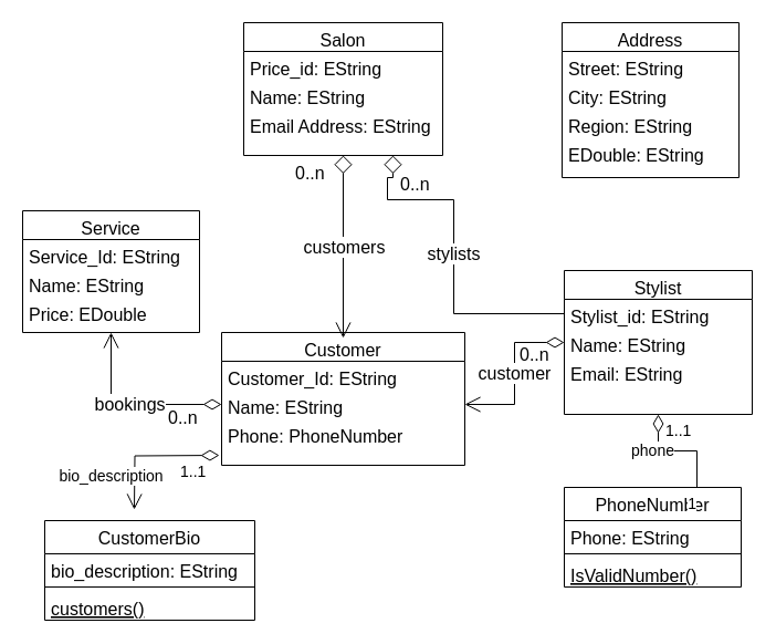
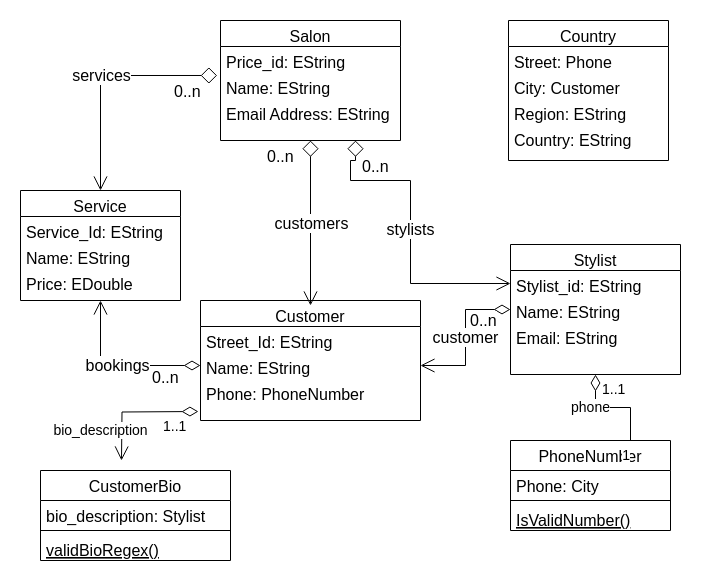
  <mxCell id="0" />
  <mxCell id="1" parent="0" />
  <mxCell id="2" value="Salon" style="swimlane;fontStyle=0;align=center;verticalAlign=top;childLayout=stackLayout;horizontal=1;startSize=26;horizontalStack=0;resizeParent=1;resizeLast=0;collapsible=1;marginBottom=0;rounded=0;shadow=0;strokeWidth=1;fontSize=16;" parent="1" vertex="1"><mxGeometry x="220" y="20" width="180" height="120" as="geometry"><mxRectangle x="230" y="140" width="160" height="26" as="alternateBounds" /></mxGeometry></mxCell>
  <mxCell id="3" value="Price_id: EString" style="text;align=left;verticalAlign=top;spacingLeft=4;spacingRight=4;overflow=hidden;rotatable=0;points=[[0,0.5],[1,0.5]];portConstraint=eastwest;fontSize=16;" parent="2" vertex="1"><mxGeometry y="26" width="180" height="26" as="geometry" /></mxCell>
  <mxCell id="4" value="Name: EString" style="text;align=left;verticalAlign=top;spacingLeft=4;spacingRight=4;overflow=hidden;rotatable=0;points=[[0,0.5],[1,0.5]];portConstraint=eastwest;rounded=0;shadow=0;html=0;fontSize=16;" parent="2" vertex="1"><mxGeometry y="52" width="180" height="26" as="geometry" /></mxCell>
  <mxCell id="5" value="Email Address: EString" style="text;align=left;verticalAlign=top;spacingLeft=4;spacingRight=4;overflow=hidden;rotatable=0;points=[[0,0.5],[1,0.5]];portConstraint=eastwest;rounded=0;shadow=0;html=0;fontSize=16;" parent="2" vertex="1"><mxGeometry y="78" width="180" height="26" as="geometry" /></mxCell>
  <mxCell id="6" value="Customer" style="swimlane;fontStyle=0;align=center;verticalAlign=top;childLayout=stackLayout;horizontal=1;startSize=26;horizontalStack=0;resizeParent=1;resizeLast=0;collapsible=1;marginBottom=0;rounded=0;shadow=0;strokeWidth=1;fontSize=16;" parent="1" vertex="1"><mxGeometry x="200" y="300" width="220" height="120" as="geometry"><mxRectangle x="130" y="380" width="160" height="26" as="alternateBounds" /></mxGeometry></mxCell>
- <mxCell id="7" value="Customer_Id: EString" style="text;align=left;verticalAlign=top;spacingLeft=4;spacingRight=4;overflow=hidden;rotatable=0;points=[[0,0.5],[1,0.5]];portConstraint=eastwest;fontSize=16;" parent="6" vertex="1"><mxGeometry y="26" width="220" height="26" as="geometry" /></mxCell>
+ <mxCell id="7" value="Street_Id: EString" style="text;align=left;verticalAlign=top;spacingLeft=4;spacingRight=4;overflow=hidden;rotatable=0;points=[[0,0.5],[1,0.5]];portConstraint=eastwest;fontSize=16;" parent="6" vertex="1"><mxGeometry y="26" width="220" height="26" as="geometry" /></mxCell>
  <mxCell id="8" value="Name: EString" style="text;align=left;verticalAlign=top;spacingLeft=4;spacingRight=4;overflow=hidden;rotatable=0;points=[[0,0.5],[1,0.5]];portConstraint=eastwest;rounded=0;shadow=0;html=0;fontSize=16;" parent="6" vertex="1"><mxGeometry y="52" width="220" height="26" as="geometry" /></mxCell>
  <mxCell id="9" value="Phone: PhoneNumber" style="text;align=left;verticalAlign=top;spacingLeft=4;spacingRight=4;overflow=hidden;rotatable=0;points=[[0,0.5],[1,0.5]];portConstraint=eastwest;fontSize=16;" parent="6" vertex="1"><mxGeometry y="78" width="220" height="26" as="geometry" /></mxCell>
  <mxCell id="10" value="Stylist" style="swimlane;fontStyle=0;align=center;verticalAlign=top;childLayout=stackLayout;horizontal=1;startSize=26;horizontalStack=0;resizeParent=1;resizeLast=0;collapsible=1;marginBottom=0;rounded=0;shadow=0;strokeWidth=1;fontSize=16;" parent="1" vertex="1"><mxGeometry x="510" y="244" width="170" height="130" as="geometry"><mxRectangle x="340" y="380" width="170" height="26" as="alternateBounds" /></mxGeometry></mxCell>
  <mxCell id="11" value="Stylist_id: EString" style="text;align=left;verticalAlign=top;spacingLeft=4;spacingRight=4;overflow=hidden;rotatable=0;points=[[0,0.5],[1,0.5]];portConstraint=eastwest;fontSize=16;" parent="10" vertex="1"><mxGeometry y="26" width="170" height="26" as="geometry" /></mxCell>
  <mxCell id="12" value="Name: EString" style="text;align=left;verticalAlign=top;spacingLeft=4;spacingRight=4;overflow=hidden;rotatable=0;points=[[0,0.5],[1,0.5]];portConstraint=eastwest;fontSize=16;" parent="10" vertex="1"><mxGeometry y="52" width="170" height="26" as="geometry" /></mxCell>
  <mxCell id="13" value="Email: EString" style="text;align=left;verticalAlign=top;spacingLeft=4;spacingRight=4;overflow=hidden;rotatable=0;points=[[0,0.5],[1,0.5]];portConstraint=eastwest;fontSize=16;" parent="10" vertex="1"><mxGeometry y="78" width="170" height="26" as="geometry" /></mxCell>
- <mxCell id="14" value="Address" style="swimlane;fontStyle=0;align=center;verticalAlign=top;childLayout=stackLayout;horizontal=1;startSize=26;horizontalStack=0;resizeParent=1;resizeLast=0;collapsible=1;marginBottom=0;rounded=0;shadow=0;strokeWidth=1;fontSize=16;" parent="1" vertex="1"><mxGeometry x="508" y="20" width="160" height="140" as="geometry"><mxRectangle x="550" y="140" width="160" height="26" as="alternateBounds" /></mxGeometry></mxCell>
- <mxCell id="15" value="Street: EString" style="text;align=left;verticalAlign=top;spacingLeft=4;spacingRight=4;overflow=hidden;rotatable=0;points=[[0,0.5],[1,0.5]];portConstraint=eastwest;fontSize=16;" parent="14" vertex="1"><mxGeometry y="26" width="160" height="26" as="geometry" /></mxCell>
- <mxCell id="16" value="City: EString" style="text;align=left;verticalAlign=top;spacingLeft=4;spacingRight=4;overflow=hidden;rotatable=0;points=[[0,0.5],[1,0.5]];portConstraint=eastwest;rounded=0;shadow=0;html=0;fontSize=16;" parent="14" vertex="1"><mxGeometry y="52" width="160" height="26" as="geometry" /></mxCell>
+ <mxCell id="14" value="Country" style="swimlane;fontStyle=0;align=center;verticalAlign=top;childLayout=stackLayout;horizontal=1;startSize=26;horizontalStack=0;resizeParent=1;resizeLast=0;collapsible=1;marginBottom=0;rounded=0;shadow=0;strokeWidth=1;fontSize=16;" parent="1" vertex="1"><mxGeometry x="508" y="20" width="160" height="140" as="geometry"><mxRectangle x="550" y="140" width="160" height="26" as="alternateBounds" /></mxGeometry></mxCell>
+ <mxCell id="15" value="Street: Phone" style="text;align=left;verticalAlign=top;spacingLeft=4;spacingRight=4;overflow=hidden;rotatable=0;points=[[0,0.5],[1,0.5]];portConstraint=eastwest;fontSize=16;" parent="14" vertex="1"><mxGeometry y="26" width="160" height="26" as="geometry" /></mxCell>
+ <mxCell id="16" value="City: Customer" style="text;align=left;verticalAlign=top;spacingLeft=4;spacingRight=4;overflow=hidden;rotatable=0;points=[[0,0.5],[1,0.5]];portConstraint=eastwest;rounded=0;shadow=0;html=0;fontSize=16;" parent="14" vertex="1"><mxGeometry y="52" width="160" height="26" as="geometry" /></mxCell>
  <mxCell id="17" value="Region: EString" style="text;align=left;verticalAlign=top;spacingLeft=4;spacingRight=4;overflow=hidden;rotatable=0;points=[[0,0.5],[1,0.5]];portConstraint=eastwest;rounded=0;shadow=0;html=0;fontSize=16;" parent="14" vertex="1"><mxGeometry y="78" width="160" height="26" as="geometry" /></mxCell>
- <mxCell id="18" value="EDouble: EString" style="text;align=left;verticalAlign=top;spacingLeft=4;spacingRight=4;overflow=hidden;rotatable=0;points=[[0,0.5],[1,0.5]];portConstraint=eastwest;rounded=0;shadow=0;html=0;fontSize=16;" parent="14" vertex="1"><mxGeometry y="104" width="160" height="26" as="geometry" /></mxCell>
+ <mxCell id="18" value="Country: EString" style="text;align=left;verticalAlign=top;spacingLeft=4;spacingRight=4;overflow=hidden;rotatable=0;points=[[0,0.5],[1,0.5]];portConstraint=eastwest;rounded=0;shadow=0;html=0;fontSize=16;" parent="14" vertex="1"><mxGeometry y="104" width="160" height="26" as="geometry" /></mxCell>
  <mxCell id="19" value="PhoneNumber" style="swimlane;fontStyle=0;align=center;verticalAlign=top;childLayout=stackLayout;horizontal=1;startSize=30;horizontalStack=0;resizeParent=1;resizeLast=0;collapsible=1;marginBottom=0;rounded=0;shadow=0;strokeWidth=1;fontSize=16;" parent="1" vertex="1"><mxGeometry x="510" y="440" width="160" height="90" as="geometry"><mxRectangle x="500" y="540" width="160" height="50" as="alternateBounds" /></mxGeometry></mxCell>
- <mxCell id="20" value="Phone: EString" style="text;align=left;verticalAlign=top;spacingLeft=4;spacingRight=4;overflow=hidden;rotatable=0;points=[[0,0.5],[1,0.5]];portConstraint=eastwest;fontSize=16;" parent="19" vertex="1"><mxGeometry y="30" width="160" height="26" as="geometry" /></mxCell>
+ <mxCell id="20" value="Phone: City" style="text;align=left;verticalAlign=top;spacingLeft=4;spacingRight=4;overflow=hidden;rotatable=0;points=[[0,0.5],[1,0.5]];portConstraint=eastwest;fontSize=16;" parent="19" vertex="1"><mxGeometry y="30" width="160" height="26" as="geometry" /></mxCell>
  <mxCell id="21" value="" style="line;html=1;strokeWidth=1;align=left;verticalAlign=middle;spacingTop=-1;spacingLeft=3;spacingRight=3;rotatable=0;labelPosition=right;points=[];portConstraint=eastwest;" parent="19" vertex="1"><mxGeometry y="56" width="160" height="8" as="geometry" /></mxCell>
  <mxCell id="22" value="IsValidNumber()" style="text;align=left;verticalAlign=top;spacingLeft=4;spacingRight=4;overflow=hidden;rotatable=0;points=[[0,0.5],[1,0.5]];portConstraint=eastwest;fontStyle=4;fontSize=16;" parent="19" vertex="1"><mxGeometry y="64" width="160" height="26" as="geometry" /></mxCell>
  <mxCell id="23" value="Service" style="swimlane;fontStyle=0;align=center;verticalAlign=top;childLayout=stackLayout;horizontal=1;startSize=26;horizontalStack=0;resizeParent=1;resizeLast=0;collapsible=1;marginBottom=0;rounded=0;shadow=0;strokeWidth=1;fontSize=16;" parent="1" vertex="1"><mxGeometry x="20" y="190" width="160" height="110" as="geometry"><mxRectangle x="130" y="380" width="160" height="26" as="alternateBounds" /></mxGeometry></mxCell>
  <mxCell id="24" value="Service_Id: EString" style="text;align=left;verticalAlign=top;spacingLeft=4;spacingRight=4;overflow=hidden;rotatable=0;points=[[0,0.5],[1,0.5]];portConstraint=eastwest;fontSize=16;" parent="23" vertex="1"><mxGeometry y="26" width="160" height="26" as="geometry" /></mxCell>
  <mxCell id="25" value="Name: EString" style="text;align=left;verticalAlign=top;spacingLeft=4;spacingRight=4;overflow=hidden;rotatable=0;points=[[0,0.5],[1,0.5]];portConstraint=eastwest;rounded=0;shadow=0;html=0;fontSize=16;" parent="23" vertex="1"><mxGeometry y="52" width="160" height="26" as="geometry" /></mxCell>
  <mxCell id="26" value="Price: EDouble" style="text;align=left;verticalAlign=top;spacingLeft=4;spacingRight=4;overflow=hidden;rotatable=0;points=[[0,0.5],[1,0.5]];portConstraint=eastwest;fontSize=16;" parent="23" vertex="1"><mxGeometry y="78" width="160" height="26" as="geometry" /></mxCell>
  <mxCell id="27" value="CustomerBio" style="swimlane;fontStyle=0;align=center;verticalAlign=top;childLayout=stackLayout;horizontal=1;startSize=30;horizontalStack=0;resizeParent=1;resizeLast=0;collapsible=1;marginBottom=0;rounded=0;shadow=0;strokeWidth=1;fontSize=16;" parent="1" vertex="1"><mxGeometry x="40" y="470" width="190" height="90" as="geometry"><mxRectangle x="500" y="540" width="160" height="50" as="alternateBounds" /></mxGeometry></mxCell>
- <mxCell id="28" value="bio_description: EString" style="text;align=left;verticalAlign=top;spacingLeft=4;spacingRight=4;overflow=hidden;rotatable=0;points=[[0,0.5],[1,0.5]];portConstraint=eastwest;fontSize=16;" parent="27" vertex="1"><mxGeometry y="30" width="190" height="26" as="geometry" /></mxCell>
+ <mxCell id="28" value="bio_description: Stylist" style="text;align=left;verticalAlign=top;spacingLeft=4;spacingRight=4;overflow=hidden;rotatable=0;points=[[0,0.5],[1,0.5]];portConstraint=eastwest;fontSize=16;" parent="27" vertex="1"><mxGeometry y="30" width="190" height="26" as="geometry" /></mxCell>
  <mxCell id="29" value="" style="line;html=1;strokeWidth=1;align=left;verticalAlign=middle;spacingTop=-1;spacingLeft=3;spacingRight=3;rotatable=0;labelPosition=right;points=[];portConstraint=eastwest;" parent="27" vertex="1"><mxGeometry y="56" width="190" height="8" as="geometry" /></mxCell>
- <mxCell id="30" value="customers()" style="text;align=left;verticalAlign=top;spacingLeft=4;spacingRight=4;overflow=hidden;rotatable=0;points=[[0,0.5],[1,0.5]];portConstraint=eastwest;fontStyle=4;fontSize=16;" parent="27" vertex="1"><mxGeometry y="64" width="190" height="26" as="geometry" /></mxCell>
+ <mxCell id="30" value="validBioRegex()" style="text;align=left;verticalAlign=top;spacingLeft=4;spacingRight=4;overflow=hidden;rotatable=0;points=[[0,0.5],[1,0.5]];portConstraint=eastwest;fontStyle=4;fontSize=16;" parent="27" vertex="1"><mxGeometry y="64" width="190" height="26" as="geometry" /></mxCell>
+ <mxCell id="31" value="&lt;font style=&quot;font-size: 16px&quot;&gt;services&lt;/font&gt;" style="endArrow=open;html=1;endSize=12;startArrow=diamond;startSize=14;startFill=0;edgeStyle=orthogonalEdgeStyle;rounded=0;entryX=0.5;entryY=0;entryDx=0;entryDy=0;exitX=-0.019;exitY=1.115;exitDx=0;exitDy=0;exitPerimeter=0;" parent="1" source="3" target="23" edge="1"><mxGeometry relative="1" as="geometry"><mxPoint x="60" y="79.5" as="sourcePoint" /><mxPoint x="220" y="79.5" as="targetPoint" /></mxGeometry></mxCell>
+ <mxCell id="32" value="0..n" style="edgeLabel;resizable=0;html=1;align=left;verticalAlign=top;fontSize=16;" parent="31" connectable="0" vertex="1"><mxGeometry x="-1" relative="1" as="geometry"><mxPoint x="-45" as="offset" /></mxGeometry></mxCell>
  <mxCell id="33" value="&lt;font style=&quot;font-size: 16px&quot;&gt;customers&lt;/font&gt;" style="endArrow=open;html=1;endSize=12;startArrow=diamond;startSize=14;startFill=0;edgeStyle=orthogonalEdgeStyle;rounded=0;entryX=0.5;entryY=0;entryDx=0;entryDy=0;exitX=0.5;exitY=1;exitDx=0;exitDy=0;" parent="1" source="2" edge="1"><mxGeometry relative="1" as="geometry"><mxPoint x="426.96" y="190" as="sourcePoint" /><mxPoint x="310" y="305.01" as="targetPoint" /></mxGeometry></mxCell>
  <mxCell id="34" value="0..n" style="edgeLabel;resizable=0;html=1;align=left;verticalAlign=top;fontSize=16;" parent="33" connectable="0" vertex="1"><mxGeometry x="-1" relative="1" as="geometry"><mxPoint x="-45" as="offset" /></mxGeometry></mxCell>
  <mxCell id="35" value="&lt;font style=&quot;font-size: 16px&quot;&gt;bookings&lt;/font&gt;" style="endArrow=open;html=1;endSize=12;startArrow=diamondThin;startSize=14;startFill=0;edgeStyle=orthogonalEdgeStyle;rounded=0;entryX=0.5;entryY=1;entryDx=0;entryDy=0;exitX=0;exitY=0.5;exitDx=0;exitDy=0;" parent="1" source="8" target="23" edge="1"><mxGeometry relative="1" as="geometry"><mxPoint x="10" y="374" as="sourcePoint" /><mxPoint x="170" y="374" as="targetPoint" /></mxGeometry></mxCell>
  <mxCell id="36" value="&lt;font style=&quot;font-size: 16px&quot;&gt;0..n&lt;/font&gt;" style="edgeLabel;resizable=0;html=1;align=left;verticalAlign=top;" parent="35" connectable="0" vertex="1"><mxGeometry x="-1" relative="1" as="geometry"><mxPoint x="-50" y="-4" as="offset" /></mxGeometry></mxCell>
- <mxCell id="37" value="&lt;font style=&quot;font-size: 16px&quot;&gt;stylists&lt;/font&gt;" style="endArrow=none;html=1;endSize=12;startArrow=diamond;startSize=14;startFill=0;edgeStyle=orthogonalEdgeStyle;rounded=0;entryX=0;entryY=0.5;entryDx=0;entryDy=0;exitX=0.75;exitY=1;exitDx=0;exitDy=0;" parent="1" source="2" target="11" edge="1"><mxGeometry relative="1" as="geometry"><mxPoint x="400" y="160" as="sourcePoint" /><mxPoint x="410" y="325.01" as="targetPoint" /><Array as="points"><mxPoint x="355" y="160" /><mxPoint x="350" y="160" /><mxPoint x="350" y="180" /><mxPoint x="410" y="180" /><mxPoint x="410" y="283" /></Array></mxGeometry></mxCell>
+ <mxCell id="37" value="&lt;font style=&quot;font-size: 16px&quot;&gt;stylists&lt;/font&gt;" style="endArrow=open;html=1;endSize=12;startArrow=diamond;startSize=14;startFill=0;edgeStyle=orthogonalEdgeStyle;rounded=0;entryX=0;entryY=0.5;entryDx=0;entryDy=0;exitX=0.75;exitY=1;exitDx=0;exitDy=0;" parent="1" source="2" target="11" edge="1"><mxGeometry relative="1" as="geometry"><mxPoint x="400" y="160" as="sourcePoint" /><mxPoint x="410" y="325.01" as="targetPoint" /><Array as="points"><mxPoint x="355" y="160" /><mxPoint x="350" y="160" /><mxPoint x="350" y="180" /><mxPoint x="410" y="180" /><mxPoint x="410" y="283" /></Array></mxGeometry></mxCell>
  <mxCell id="38" value="0..n" style="edgeLabel;resizable=0;html=1;align=left;verticalAlign=top;fontSize=16;" parent="37" connectable="0" vertex="1"><mxGeometry x="-1" relative="1" as="geometry"><mxPoint x="5" y="10" as="offset" /></mxGeometry></mxCell>
  <mxCell id="39" value="&lt;font style=&quot;font-size: 16px&quot;&gt;customer&lt;/font&gt;" style="endArrow=open;html=1;endSize=12;startArrow=diamondThin;startSize=14;startFill=0;edgeStyle=orthogonalEdgeStyle;rounded=0;entryX=1;entryY=0.5;entryDx=0;entryDy=0;exitX=0;exitY=0.5;exitDx=0;exitDy=0;" parent="1" source="12" target="8" edge="1"><mxGeometry relative="1" as="geometry"><mxPoint x="410" y="320" as="sourcePoint" /><mxPoint x="540" y="320" as="targetPoint" /></mxGeometry></mxCell>
  <mxCell id="40" value="&lt;font style=&quot;font-size: 16px&quot;&gt;0..n&lt;/font&gt;" style="edgeLabel;resizable=0;html=1;align=left;verticalAlign=top;" parent="39" connectable="0" vertex="1"><mxGeometry x="-1" relative="1" as="geometry"><mxPoint x="-42" y="-5" as="offset" /></mxGeometry></mxCell>
  <mxCell id="41" value="&lt;font style=&quot;font-size: 14px&quot;&gt;bio_description&lt;/font&gt;" style="endArrow=open;html=1;endSize=12;startArrow=diamondThin;startSize=14;startFill=0;edgeStyle=orthogonalEdgeStyle;rounded=0;exitX=-0.014;exitY=0.269;exitDx=0;exitDy=0;exitPerimeter=0;" edge="1" parent="1"><mxGeometry x="0.523" y="-21" relative="1" as="geometry"><mxPoint x="197.92" y="410.994" as="sourcePoint" /><mxPoint x="121" y="460" as="targetPoint" /><mxPoint as="offset" /></mxGeometry></mxCell>
  <mxCell id="42" value="1..1" style="edgeLabel;resizable=0;html=1;align=left;verticalAlign=top;fontSize=14;" connectable="0" vertex="1" parent="41"><mxGeometry x="-1" relative="1" as="geometry"><mxPoint x="-37" as="offset" /></mxGeometry></mxCell>
  <mxCell id="43" value="phone" style="endArrow=none;html=1;endSize=12;startArrow=diamondThin;startSize=14;startFill=0;edgeStyle=orthogonalEdgeStyle;rounded=0;fontSize=14;exitX=0.5;exitY=1;exitDx=0;exitDy=0;entryX=0.75;entryY=0;entryDx=0;entryDy=0;" edge="1" parent="1" source="10" target="19"><mxGeometry x="-0.346" y="-5" relative="1" as="geometry"><mxPoint x="590" y="410" as="sourcePoint" /><mxPoint x="750" y="410" as="targetPoint" /><mxPoint x="-5" y="-5" as="offset" /></mxGeometry></mxCell>
  <mxCell id="44" value="1..1" style="edgeLabel;resizable=0;html=1;align=left;verticalAlign=top;fontSize=14;" connectable="0" vertex="1" parent="43"><mxGeometry x="-1" relative="1" as="geometry"><mxPoint x="5" as="offset" /></mxGeometry></mxCell>
  <mxCell id="45" value="1" style="edgeLabel;resizable=0;html=1;align=right;verticalAlign=top;fontSize=14;" connectable="0" vertex="1" parent="43"><mxGeometry x="1" relative="1" as="geometry" /></mxCell>
